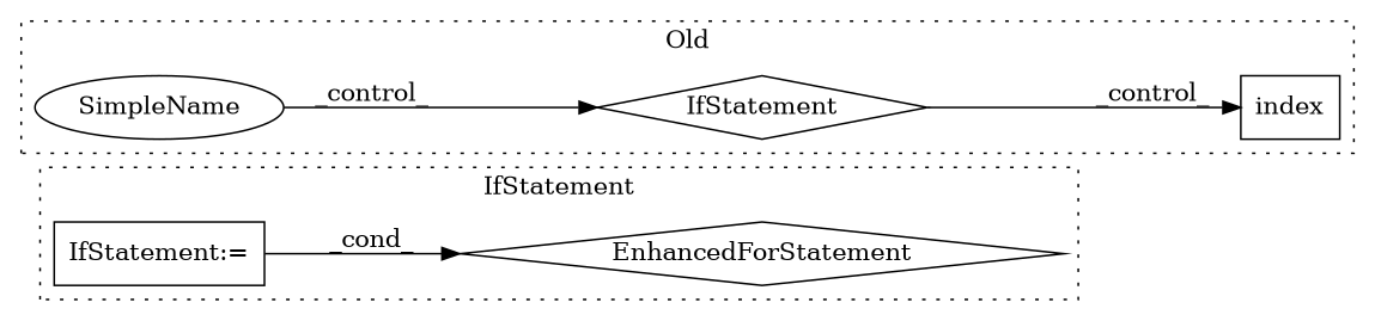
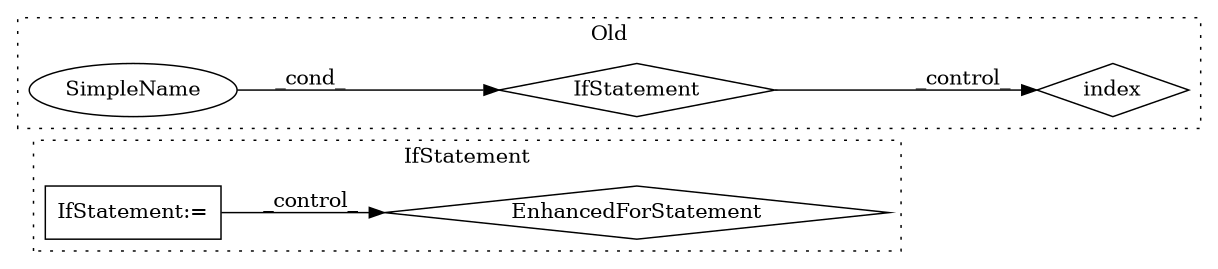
  digraph {
    rankdir=LR
    node [l="63,2" s="5597,5689" shape=diamond]
    n1 [a=70 label=EnhancedForStatement]
    n2 [a=7 label="IfStatement:=" shape=box]
-   n3 [a=32 l="6,1" label=index s="5732,5739" shape=box]
+   n3 [a=32 l="6,1" label=index s="5732,5739"]
    n4 [a=25 l="10,2" label=IfStatement s="5679,5698"]
    n5 [a=42 label=SimpleName shape=ellipse l="" s=""]
    subgraph cluster_1 {
      label=IfStatement
      style=dotted
      n1
      n2
    }
    subgraph cluster_2 {
      label=Old
      style=dotted
      n3
      n4
      n5
    }
-   n2 -> n1 [label=_cond_]
+   n2 -> n1 [label=_control_]
    n4 -> n3 [label=_control_]
-   n5 -> n4 [label=_control_]
+   n5 -> n4 [label=_cond_]
  }
